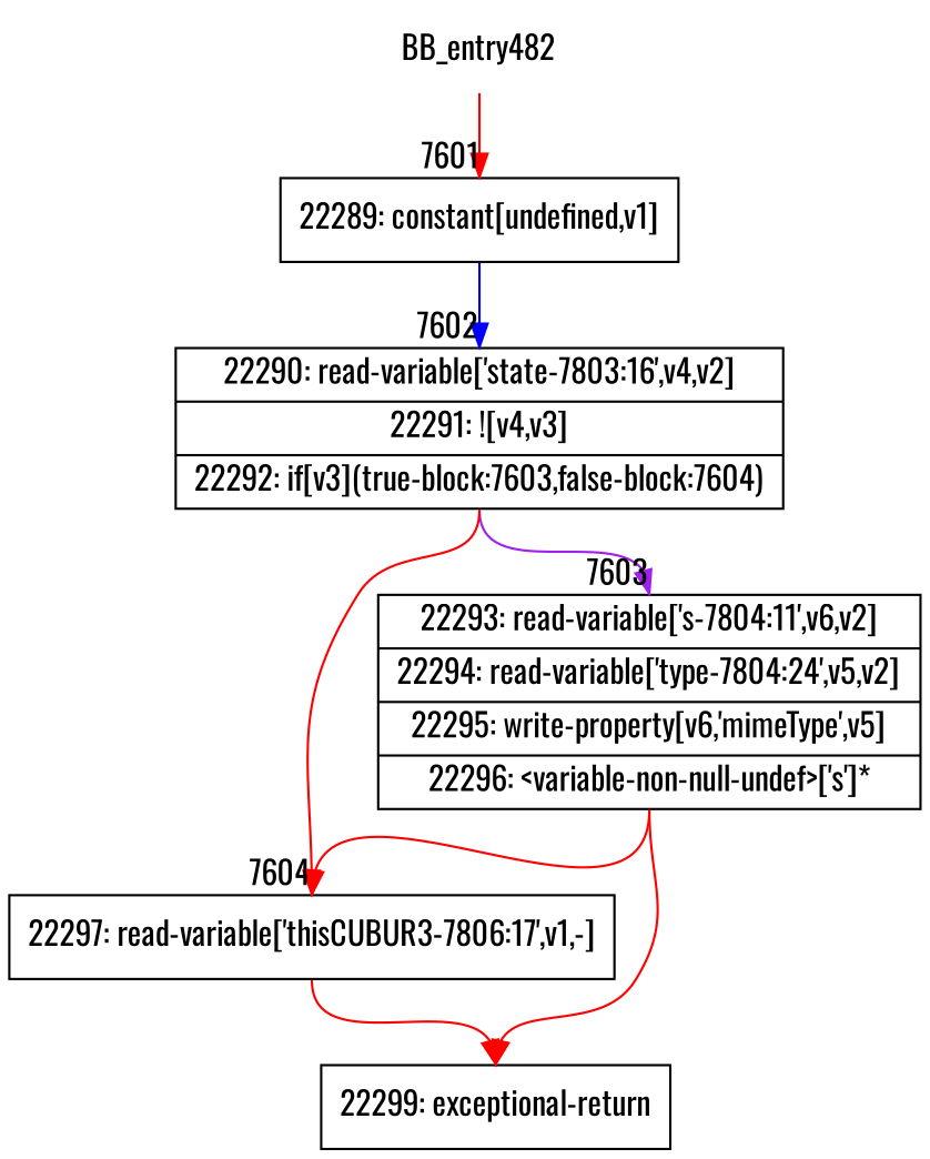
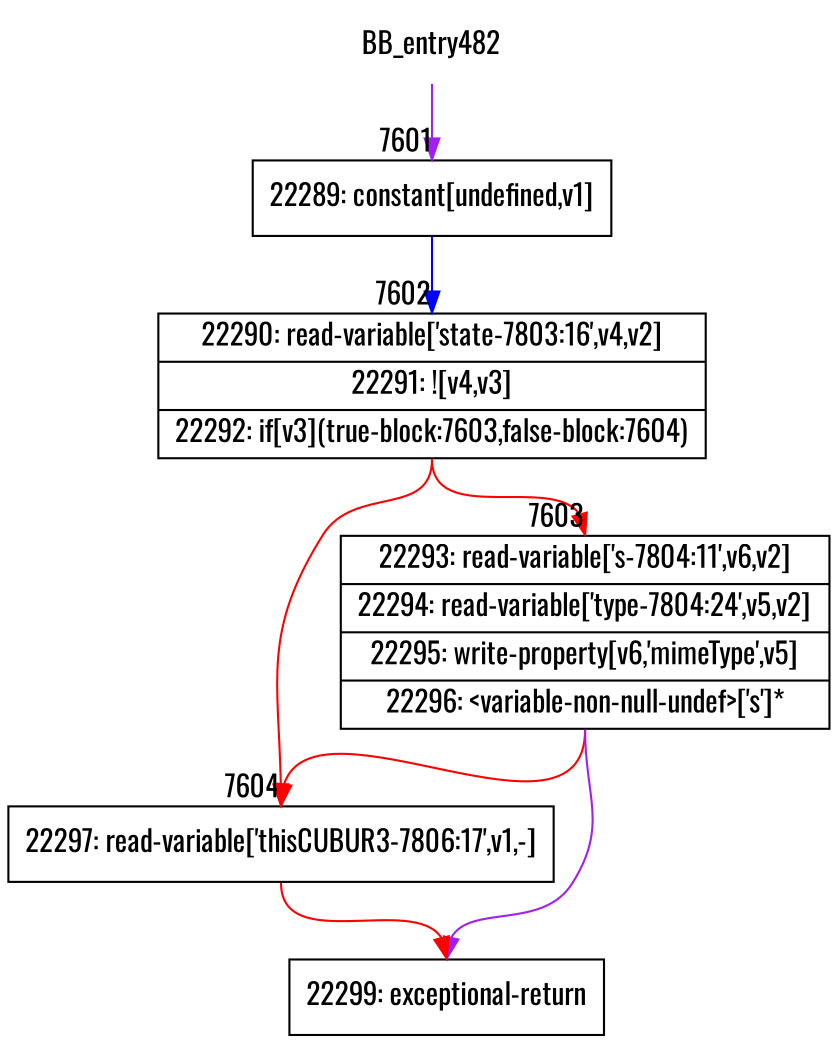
  digraph {
    fontname=Oswald
    rankdir=TD
    node [fontname=Oswald shape=record]
    edge [color=red fontname=Oswald headport=n tailport=s]
    n1 [label=BB_entry482 shape=none]
    n2 [label="{22289: constant[undefined,v1]}"]
    n3 [label="{22290: read-variable['state-7803:16',v4,v2]|22291: ![v4,v3]|22292: if[v3](true-block:7603,false-block:7604)}"]
    n4 [label="{22293: read-variable['s-7804:11',v6,v2]|22294: read-variable['type-7804:24',v5,v2]|22295: write-property[v6,'mimeType',v5]|22296: \<variable-non-null-undef\>['s']*}"]
    n5 [label="{22297: read-variable['thisCUBUR3-7806:17',v1,-]}"]
    n6 [label="{22299: exceptional-return}"]
-   n1 -> n2 [headlabel="    7601"]
+   n1 -> n2 [color=purple headlabel="    7601"]
    n2 -> n3 [color=blue headlabel="      7602"]
-   n3 -> n4 [color=purple headlabel="      7603"]
+   n3 -> n4 [headlabel="      7603"]
    n3 -> n5 [headlabel="      7604"]
    n4 -> n5
-   n4 -> n6
+   n4 -> n6 [color=purple]
    n5 -> n6
  }
